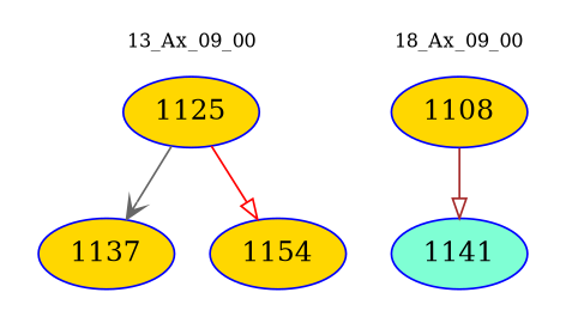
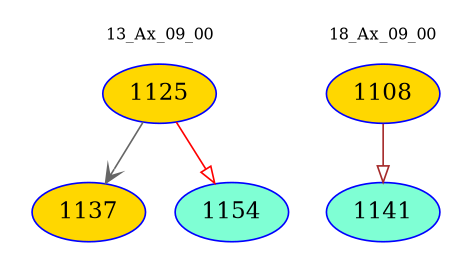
  digraph {
    node [color=blue fillcolor=gold style=filled]
    edge [arrowhead=onormal]
    n1 [label=1125]
    n2 [label=1137]
-   n3 [label=1154]
+   n3 [fillcolor=aquamarine label=1154]
    n4 [label=1108]
    n5 [fillcolor=aquamarine label=1141]
    subgraph cluster_1 {
      color=white
      fontsize=10
      label="13_Ax_09_00"
      n1
      n2
      n3
    }
    subgraph cluster_2 {
      color=white
      fontsize=10
      label="18_Ax_09_00"
      n4
      n5
    }
    n1 -> n2 [arrowhead=vee color=gray40]
    n1 -> n3 [color=red]
    n4 -> n5 [color=brown]
  }
